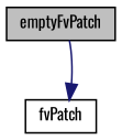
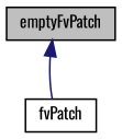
  digraph {
    fontname=Oswald
    node [color=black fontname=Oswald fontsize=10 shape=record]
    n1 [fillcolor=grey75 fontcolor=black height=0.2 label=emptyFvPatch style=filled width=0.4]
    n2 [height=0.2 label=fvPatch width=0.4]
-   n2 -> n1 [color=midnightblue dir=back fontname=Oswald fontsize=10 labelfontname=FreeSans labelfontsize=10 style=solid]
+   n1 -> n2 [color=midnightblue dir=back fontname=Oswald fontsize=10 labelfontname=FreeSans labelfontsize=10 style=solid]
  }
